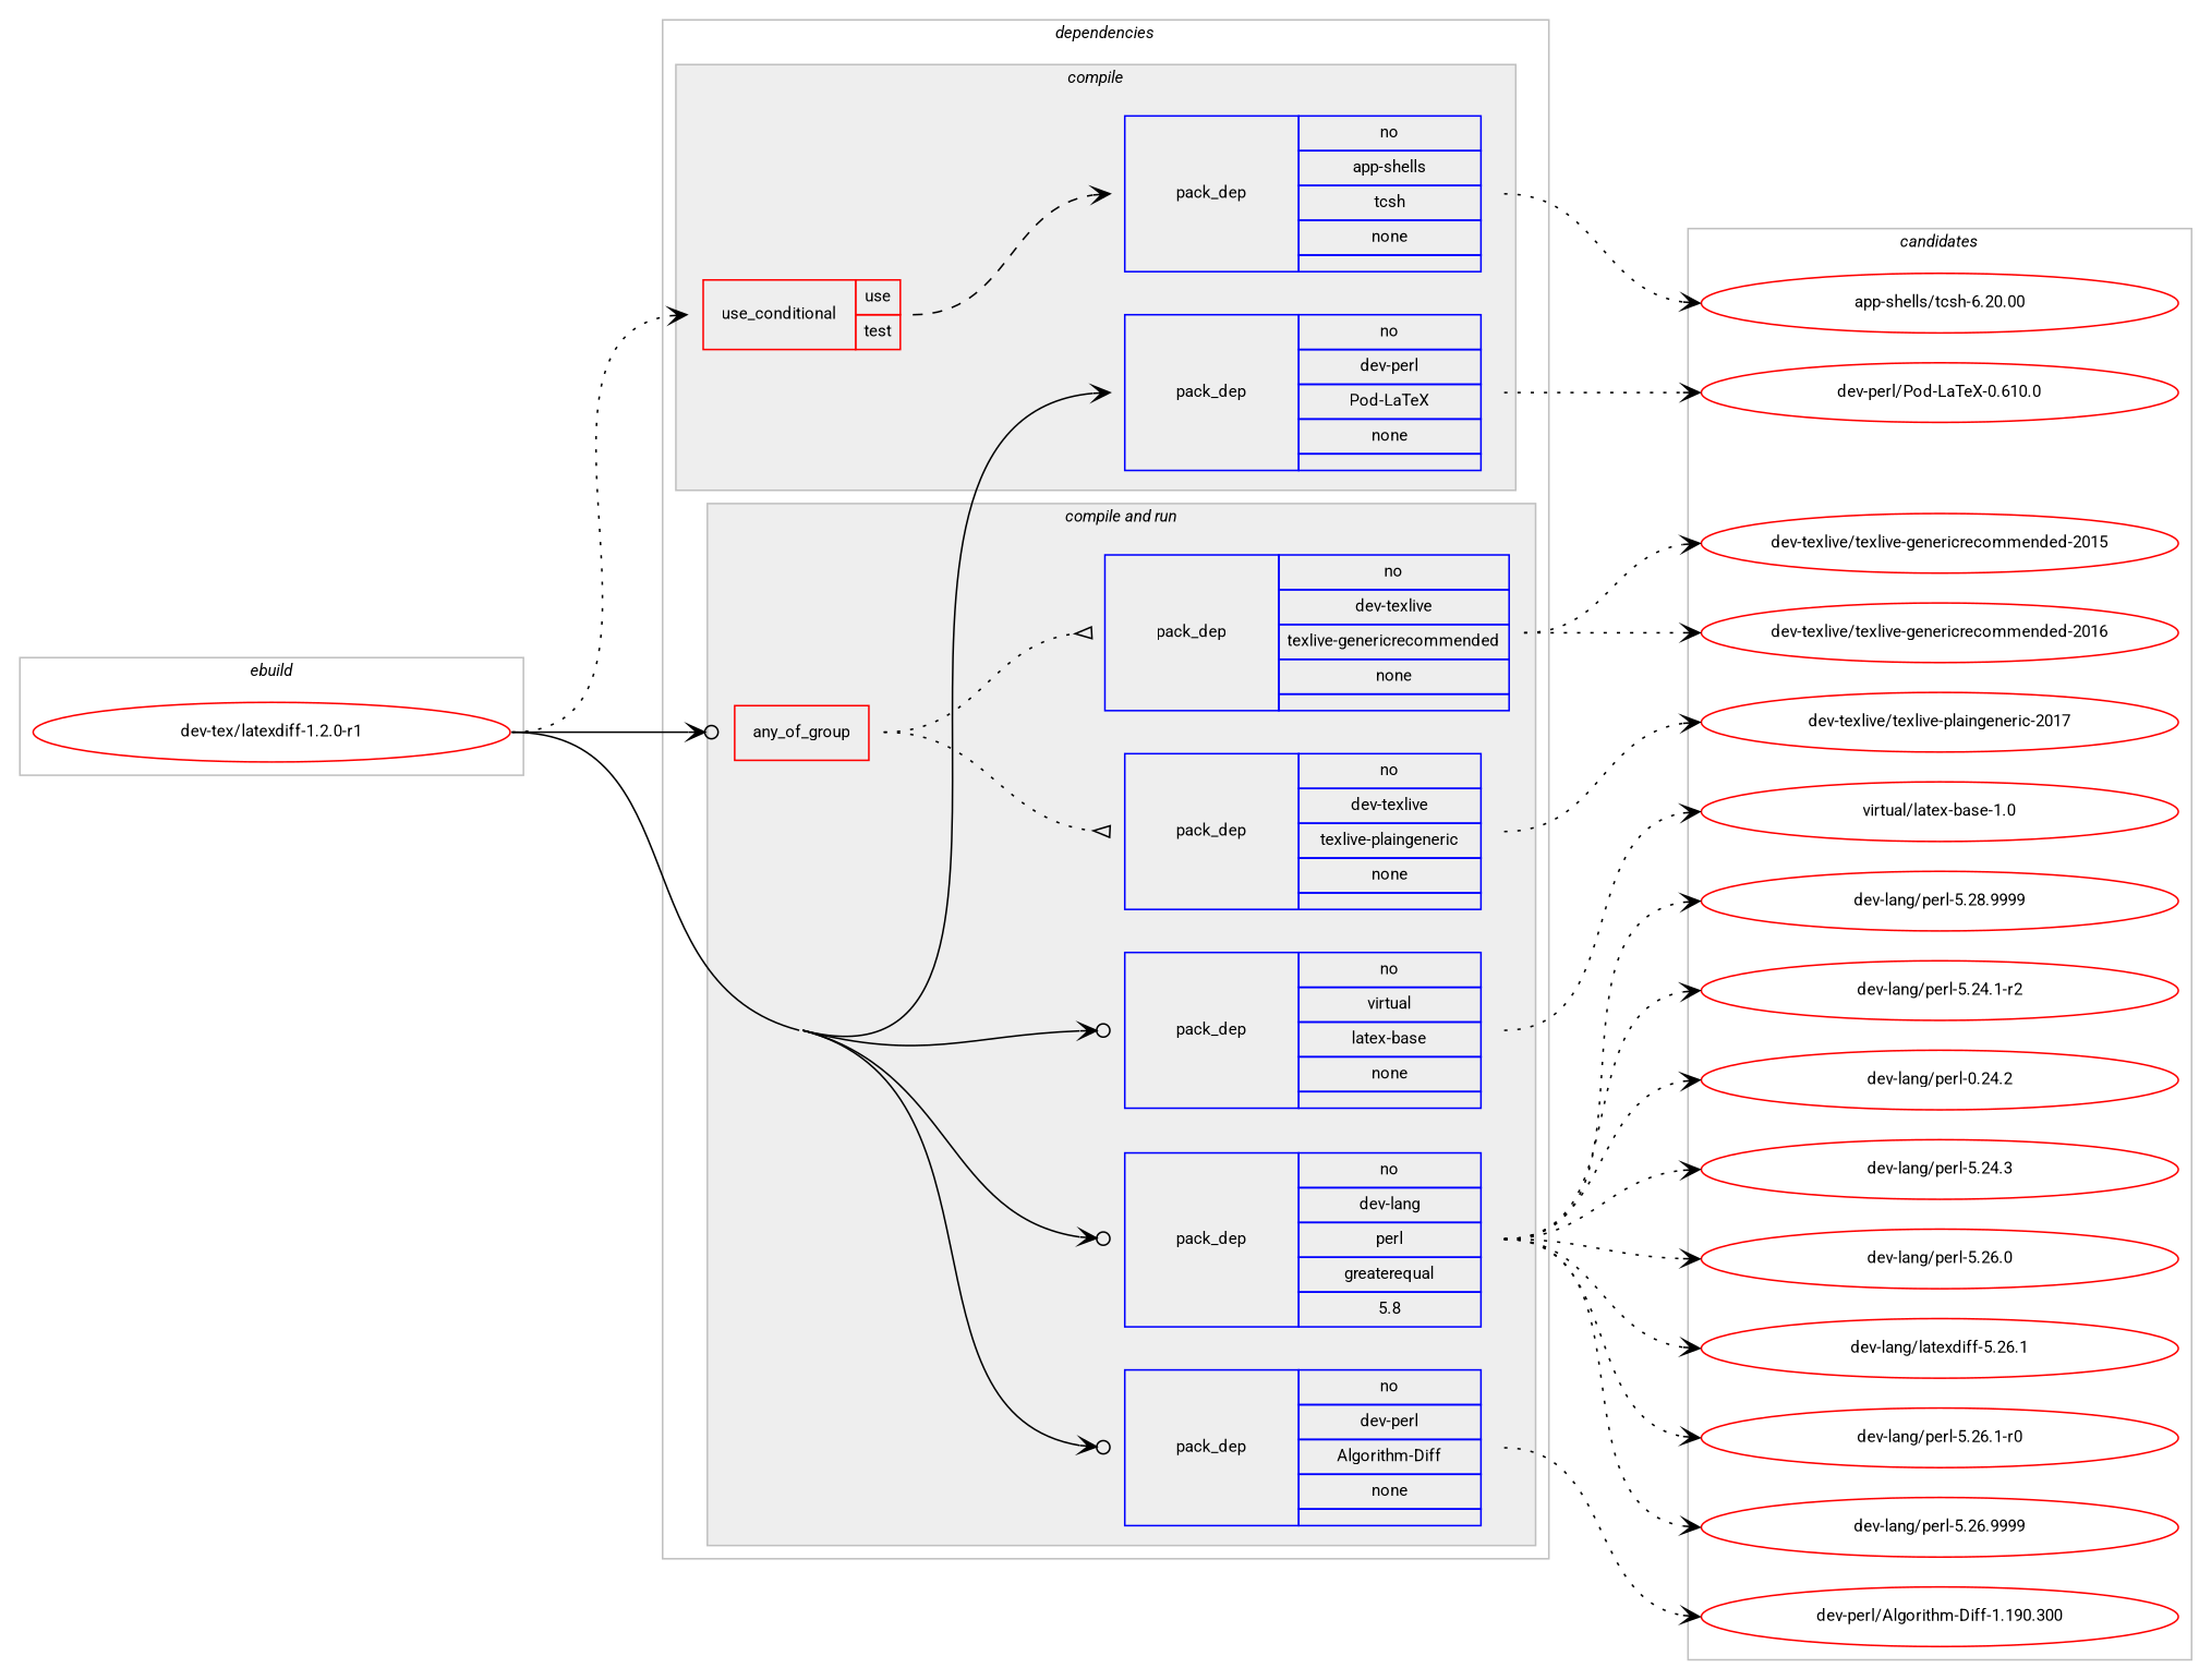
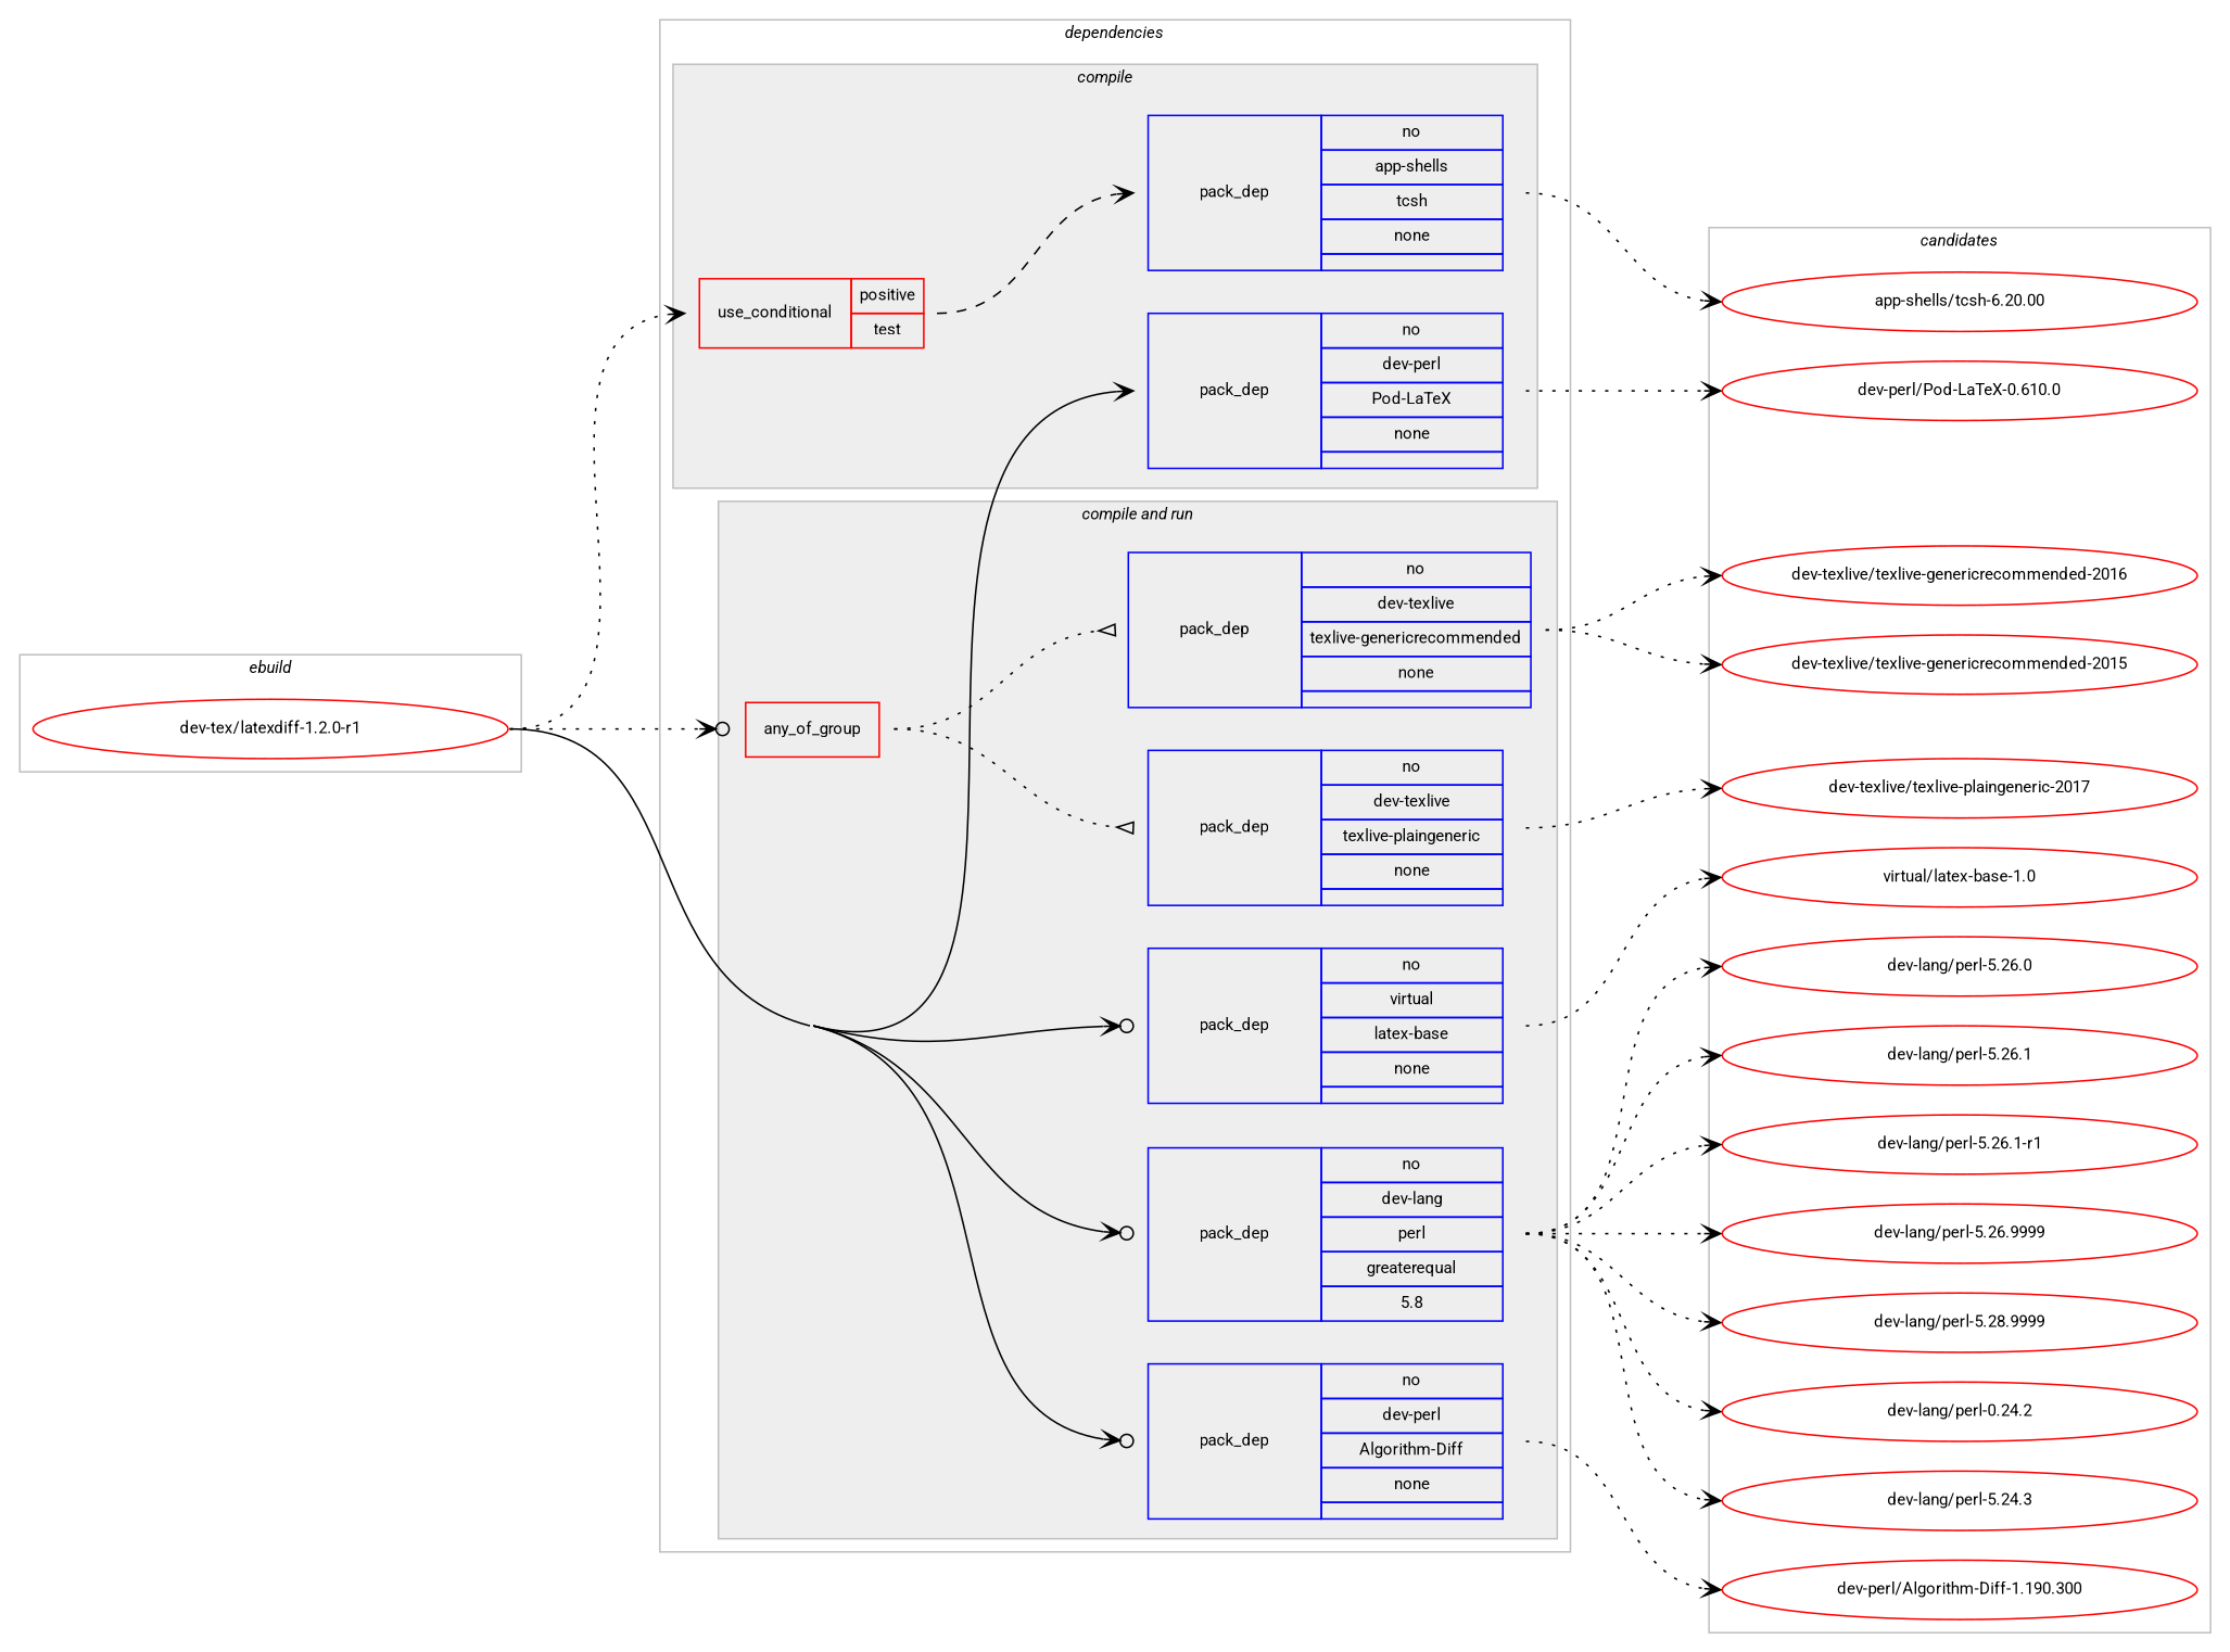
  digraph {
    compound=true
    concentrate=true
    fontname=Roboto
    fontsize=10
    newrank=true
    rankdir=LR
    ranksep=1.5
    node [color=red fontname=Roboto fontsize=10]
    edge [arrowhead=vee fontname=Roboto headport=w style=dotted tailport=e weight=100]
    n1 [label="dev-tex/latexdiff-1.2.0-r1" width=4]
    n2 [color=blue label=<<TABLE BORDER="0" CELLBORDER="1" CELLSPACING="0" CELLPADDING="4" WIDTH="220"><TR><TD ROWSPAN="6" CELLPADDING="30">pack_dep</TD></TR><TR><TD WIDTH="110">no</TD></TR><TR><TD>app-shells</TD></TR><TR><TD>tcsh</TD></TR><TR><TD>none</TD></TR><TR><TD></TD></TR></TABLE>> shape=none]
-   n3 [label=<<TABLE BORDER="0" CELLBORDER="1" CELLSPACING="0" CELLPADDING="4"><TR><TD ROWSPAN="3" CELLPADDING="10">use_conditional</TD></TR><TR><TD>use</TD></TR><TR><TD>test</TD></TR></TABLE>> shape=none]
+   n3 [label=<<TABLE BORDER="0" CELLBORDER="1" CELLSPACING="0" CELLPADDING="4"><TR><TD ROWSPAN="3" CELLPADDING="10">use_conditional</TD></TR><TR><TD>positive</TD></TR><TR><TD>test</TD></TR></TABLE>> shape=none]
    n4 [color=blue label=<<TABLE BORDER="0" CELLBORDER="1" CELLSPACING="0" CELLPADDING="4" WIDTH="220"><TR><TD ROWSPAN="6" CELLPADDING="30">pack_dep</TD></TR><TR><TD WIDTH="110">no</TD></TR><TR><TD>dev-perl</TD></TR><TR><TD>Pod-LaTeX</TD></TR><TR><TD>none</TD></TR><TR><TD></TD></TR></TABLE>> shape=none]
    n5 [color=blue label=<<TABLE BORDER="0" CELLBORDER="1" CELLSPACING="0" CELLPADDING="4" WIDTH="220"><TR><TD ROWSPAN="6" CELLPADDING="30">pack_dep</TD></TR><TR><TD WIDTH="110">no</TD></TR><TR><TD>dev-texlive</TD></TR><TR><TD>texlive-plaingeneric</TD></TR><TR><TD>none</TD></TR><TR><TD></TD></TR></TABLE>> shape=none]
    n6 [color=blue label=<<TABLE BORDER="0" CELLBORDER="1" CELLSPACING="0" CELLPADDING="4" WIDTH="220"><TR><TD ROWSPAN="6" CELLPADDING="30">pack_dep</TD></TR><TR><TD WIDTH="110">no</TD></TR><TR><TD>dev-texlive</TD></TR><TR><TD>texlive-genericrecommended</TD></TR><TR><TD>none</TD></TR><TR><TD></TD></TR></TABLE>> shape=none]
    n7 [label=<<TABLE BORDER="0" CELLBORDER="1" CELLSPACING="0" CELLPADDING="4"><TR><TD CELLPADDING="10">any_of_group</TD></TR></TABLE>> shape=none]
    n8 [color=blue label=<<TABLE BORDER="0" CELLBORDER="1" CELLSPACING="0" CELLPADDING="4" WIDTH="220"><TR><TD ROWSPAN="6" CELLPADDING="30">pack_dep</TD></TR><TR><TD WIDTH="110">no</TD></TR><TR><TD>dev-lang</TD></TR><TR><TD>perl</TD></TR><TR><TD>greaterequal</TD></TR><TR><TD>5.8</TD></TR></TABLE>> shape=none]
    n9 [color=blue label=<<TABLE BORDER="0" CELLBORDER="1" CELLSPACING="0" CELLPADDING="4" WIDTH="220"><TR><TD ROWSPAN="6" CELLPADDING="30">pack_dep</TD></TR><TR><TD WIDTH="110">no</TD></TR><TR><TD>dev-perl</TD></TR><TR><TD>Algorithm-Diff</TD></TR><TR><TD>none</TD></TR><TR><TD></TD></TR></TABLE>> shape=none]
    n10 [color=blue label=<<TABLE BORDER="0" CELLBORDER="1" CELLSPACING="0" CELLPADDING="4" WIDTH="220"><TR><TD ROWSPAN="6" CELLPADDING="30">pack_dep</TD></TR><TR><TD WIDTH="110">no</TD></TR><TR><TD>virtual</TD></TR><TR><TD>latex-base</TD></TR><TR><TD>none</TD></TR><TR><TD></TD></TR></TABLE>> shape=none]
    n11 [label="dev-perl/Pod-LaTeX-0.610.0" width=4]
    n12 [label="app-shells/tcsh-6.20.00" width=4]
    n13 [label="dev-texlive/texlive-plaingeneric-2017" width=4]
    n14 [label="dev-texlive/texlive-genericrecommended-2015" width=4]
    n15 [label="dev-texlive/texlive-genericrecommended-2016" width=4]
-   n16 [label="dev-lang/perl-5.24.1-r2" width=4]
    n17 [label="dev-lang/perl-0.24.2" width=4]
    n18 [label="dev-lang/perl-5.24.3" width=4]
    n19 [label="dev-lang/perl-5.26.0" width=4]
-   n20 [label="dev-lang/latexdiff-5.26.1" width=4]
-   n21 [label="dev-lang/perl-5.26.1-r0" width=4]
+   n20 [label="dev-lang/perl-5.26.1" width=4]
+   n21 [label="dev-lang/perl-5.26.1-r1" width=4]
    n22 [label="dev-lang/perl-5.26.9999" width=4]
    n23 [label="dev-lang/perl-5.28.9999" width=4]
    n24 [label="dev-perl/Algorithm-Diff-1.190.300" width=4]
    n25 [label="virtual/latex-base-1.0" width=4]
    subgraph cluster_1 {
      color=gray
      label=<<i>ebuild</i>>
      rank=same
      n1
    }
    subgraph cluster_2 {
      color=gray
      label=<<i>dependencies</i>>
      subgraph cluster_3 {
        color=gray
        fillcolor="#eeeeee"
        label=<<i>compile</i>>
        style=filled
        subgraph sub_4 {
          color=gray
          fillcolor="#eeeeee"
          label=<<i>compile</i>>
          style=filled
          n3
          subgraph sub_5 {
            color=gray
            fillcolor="#eeeeee"
            label=<<i>compile</i>>
            style=filled
            n2
          }
        }
        subgraph sub_6 {
          color=gray
          fillcolor="#eeeeee"
          label=<<i>compile</i>>
          style=filled
          n4
        }
      }
      subgraph cluster_7 {
        color=gray
        fillcolor="#eeeeee"
        label=<<i>compile and run</i>>
        style=filled
        subgraph sub_8 {
          color=gray
          fillcolor="#eeeeee"
          label=<<i>compile and run</i>>
          style=filled
          n7
          subgraph sub_9 {
            color=gray
            fillcolor="#eeeeee"
            label=<<i>compile and run</i>>
            style=filled
            n5
          }
          subgraph sub_10 {
            color=gray
            fillcolor="#eeeeee"
            label=<<i>compile and run</i>>
            style=filled
            n6
          }
        }
        subgraph sub_11 {
          color=gray
          fillcolor="#eeeeee"
          label=<<i>compile and run</i>>
          style=filled
          n8
        }
        subgraph sub_12 {
          color=gray
          fillcolor="#eeeeee"
          label=<<i>compile and run</i>>
          style=filled
          n9
        }
        subgraph sub_13 {
          color=gray
          fillcolor="#eeeeee"
          label=<<i>compile and run</i>>
          style=filled
          n10
        }
      }
      subgraph cluster_14 {
        color=gray
        fillcolor="#eeeeee"
        label=<<i>run</i>>
        style=filled
      }
    }
    subgraph cluster_15 {
      color=gray
      label=<<i>candidates</i>>
      rank=same
      subgraph sub_16 {
        color=black
        label=<<i>candidates</i>>
        nodesep=1
        rank=same
        n11
      }
      subgraph sub_17 {
        color=black
        label=<<i>candidates</i>>
        nodesep=1
        rank=same
        n12
      }
      subgraph sub_18 {
        color=black
        label=<<i>candidates</i>>
        nodesep=1
        rank=same
        n13
      }
      subgraph sub_19 {
        color=black
        label=<<i>candidates</i>>
        nodesep=1
        rank=same
        n14
        n15
      }
      subgraph sub_20 {
        color=black
        label=<<i>candidates</i>>
        nodesep=1
        rank=same
-       n16
        n17
        n18
        n19
        n20
        n21
        n22
        n23
      }
      subgraph sub_21 {
        color=black
        label=<<i>candidates</i>>
        nodesep=1
        rank=same
        n24
      }
      subgraph sub_22 {
        color=black
        label=<<i>candidates</i>>
        nodesep=1
        rank=same
        n25
      }
    }
    n1 -> n3 [weight=20]
    n1 -> n4 [style=solid weight=20]
-   n1 -> n7 [arrowhead=odotvee style=solid weight=20]
+   n1 -> n7 [arrowhead=odotvee weight=20]
    n1 -> n8 [arrowhead=odotvee style=solid weight=20]
    n1 -> n9 [arrowhead=odotvee style=solid weight=20]
    n1 -> n10 [arrowhead=odotvee style=solid weight=20]
    n2 -> n12
    n3 -> n2 [style=dashed weight=20]
    n4 -> n11
    n5 -> n13
    n6 -> n14
    n6 -> n15
    n7 -> n5 [arrowhead=oinv weight=20]
    n7 -> n6 [arrowhead=oinv weight=20]
-   n8 -> n16
    n8 -> n17
    n8 -> n18
    n8 -> n19
    n8 -> n20
    n8 -> n21
    n8 -> n22
    n8 -> n23
    n9 -> n24
    n10 -> n25
  }
